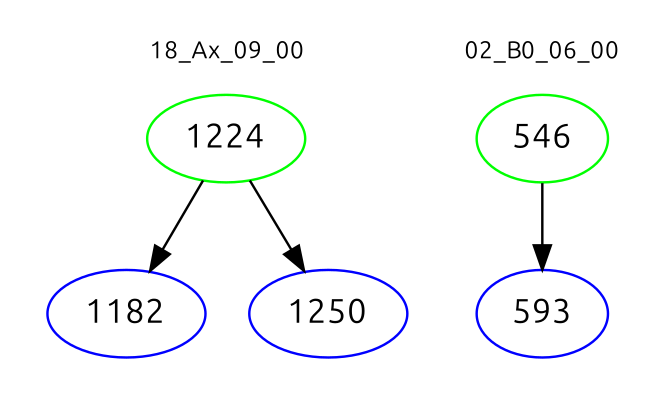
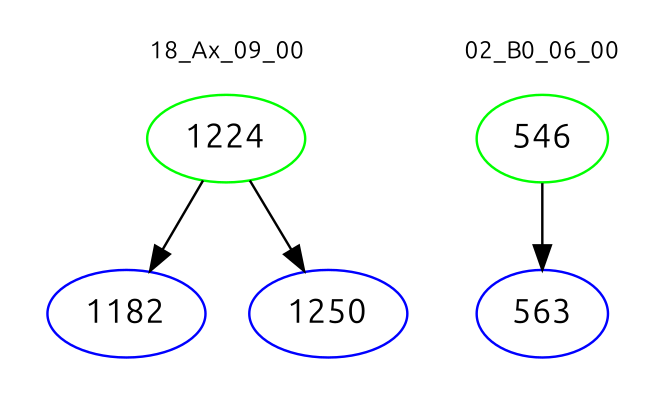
  digraph {
    fontname=Ubuntu
    node [color=blue fontname=Ubuntu]
    edge [color=black fontname=Ubuntu]
    n1 [color=green label=1224]
    n2 [label=1182]
    n3 [label=1250]
    n4 [color=green label=546]
-   n5 [label=593]
+   n5 [label=563]
    subgraph cluster_1 {
      color=white
      fontsize=10
      label="18_Ax_09_00"
      n1
      n2
      n3
    }
    subgraph cluster_2 {
      color=white
      fontsize=10
      label="02_B0_06_00"
      n4
      n5
    }
    n1 -> n2
    n1 -> n3
    n4 -> n5
  }
